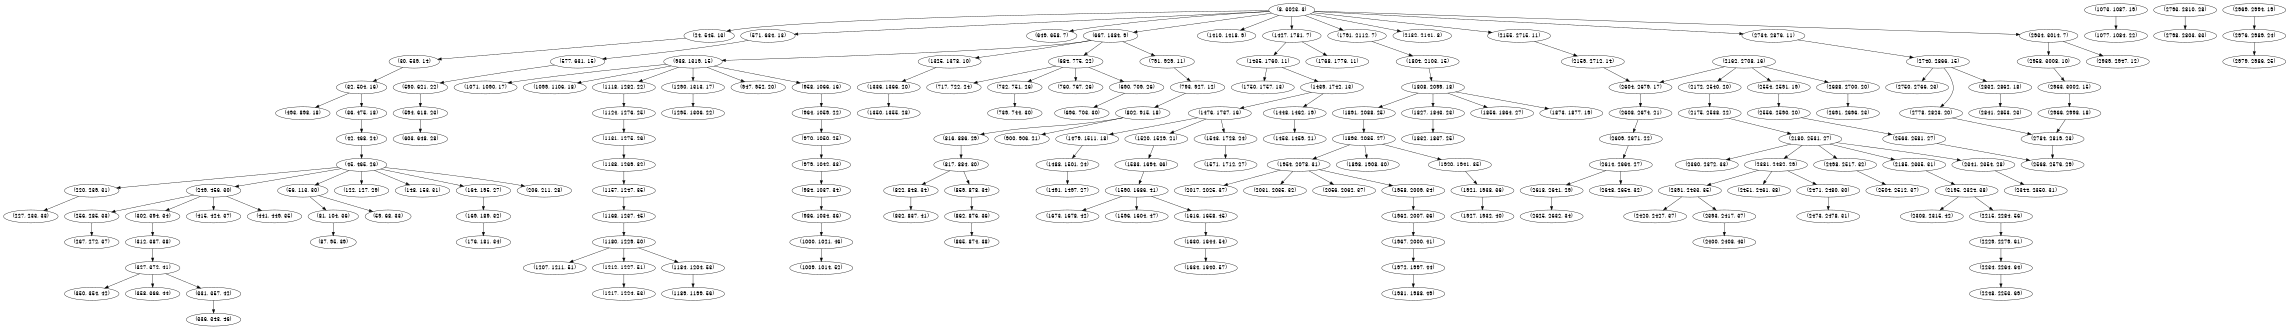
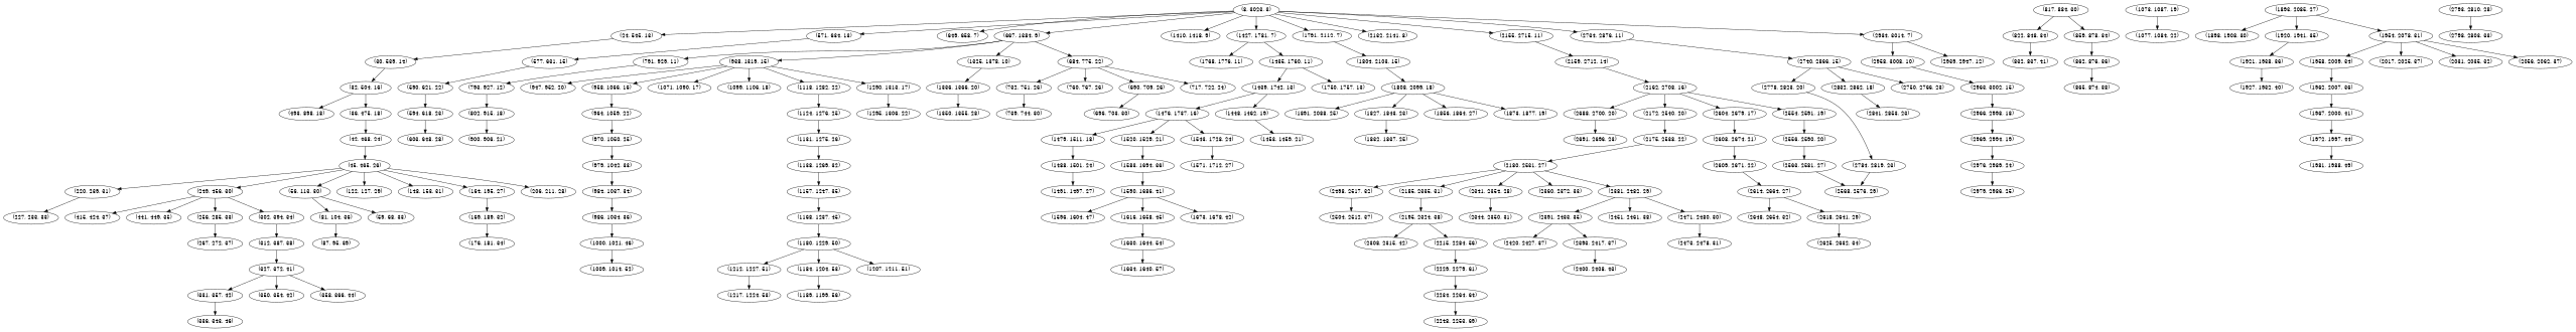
  digraph {
    "(8, 3023, 3)"
    "(24, 545, 13)"
    "(571, 634, 13)"
    "(649, 658, 7)"
    "(667, 1384, 9)"
    "(1410, 1418, 9)"
    "(1427, 1781, 7)"
    "(1791, 2112, 7)"
    "(2132, 2141, 8)"
    "(2155, 2715, 11)"
    "(2734, 2876, 11)"
    "(2934, 3014, 7)"
    "(30, 539, 14)"
    "(577, 631, 15)"
    "(684, 775, 22)"
    "(791, 929, 11)"
    "(938, 1319, 15)"
    "(1325, 1378, 10)"
    "(1435, 1760, 11)"
    "(1768, 1776, 11)"
    "(1804, 2103, 15)"
    "(2159, 2712, 14)"
    "(2740, 2866, 15)"
    "(2939, 2947, 12)"
    "(2958, 3008, 10)"
    "(32, 504, 16)"
    "(36, 475, 18)"
    n28 [label="(493, 898, 18)"]
    "(42, 468, 24)"
    "(45, 465, 26)"
    "(56, 113, 30)"
    "(122, 127, 29)"
    "(148, 153, 31)"
    "(164, 195, 27)"
    "(206, 211, 28)"
    "(220, 239, 31)"
    "(249, 456, 30)"
    "(59, 68, 33)"
    "(81, 104, 36)"
    "(169, 189, 32)"
    "(227, 233, 33)"
    "(256, 285, 33)"
    "(302, 394, 34)"
    "(415, 424, 37)"
    "(441, 449, 35)"
    "(87, 95, 39)"
    "(176, 181, 34)"
    "(267, 272, 37)"
    "(312, 387, 38)"
    "(327, 372, 41)"
    n51 [label="(331, 357, 42)"]
    "(350, 354, 42)"
    "(358, 366, 44)"
    "(336, 343, 46)"
    "(590, 621, 22)"
    "(594, 618, 23)"
    n57 [label="(603, 648, 28)"]
    "(690, 709, 26)"
    "(717, 722, 24)"
    "(732, 751, 26)"
    "(760, 767, 26)"
    "(793, 927, 12)"
    "(947, 952, 20)"
    "(958, 1066, 16)"
    "(1071, 1090, 17)"
    "(1099, 1106, 18)"
    "(1118, 1282, 22)"
    "(1290, 1313, 17)"
    "(1336, 1366, 20)"
    "(696, 703, 30)"
    "(739, 744, 30)"
    "(802, 915, 18)"
-   "(816, 886, 29)"
    "(900, 906, 21)"
    "(817, 884, 30)"
    "(822, 848, 34)"
    "(859, 878, 34)"
    "(832, 837, 41)"
    "(862, 876, 36)"
    "(865, 874, 38)"
    "(964, 1059, 22)"
    "(1124, 1276, 25)"
    "(1295, 1306, 22)"
    "(970, 1050, 25)"
    "(979, 1042, 33)"
    "(984, 1037, 34)"
    "(986, 1034, 36)"
    "(1000, 1021, 46)"
    "(1009, 1014, 52)"
    "(1073, 1087, 19)"
    "(1077, 1084, 22)"
    "(1131, 1275, 26)"
    "(1138, 1269, 32)"
    "(1157, 1247, 35)"
    "(1168, 1237, 45)"
    "(1180, 1229, 50)"
    "(1184, 1204, 53)"
    "(1207, 1211, 51)"
    "(1212, 1227, 51)"
    "(1189, 1199, 56)"
    "(1217, 1224, 53)"
    "(1350, 1355, 28)"
    "(1439, 1742, 13)"
    "(1750, 1757, 13)"
    "(1448, 1462, 19)"
    "(1476, 1737, 16)"
    "(1453, 1459, 21)"
    "(1479, 1511, 18)"
    "(1520, 1529, 21)"
    "(1543, 1728, 24)"
    "(1488, 1501, 24)"
    "(1583, 1694, 36)"
    "(1571, 1712, 27)"
    "(1491, 1497, 27)"
    "(1590, 1686, 41)"
    "(1596, 1604, 47)"
    "(1616, 1658, 45)"
    "(1673, 1678, 42)"
    "(1630, 1644, 54)"
    "(1634, 1640, 57)"
    "(1808, 2099, 18)"
    "(1827, 1843, 23)"
    "(1856, 1864, 27)"
    "(1873, 1877, 19)"
    "(1891, 2088, 25)"
    "(1832, 1837, 25)"
    "(1893, 2085, 27)"
    "(1898, 1908, 30)"
    "(1920, 1941, 35)"
    "(1954, 2078, 31)"
    "(1921, 1938, 36)"
    "(1958, 2009, 34)"
    "(2017, 2025, 37)"
    "(2031, 2035, 32)"
    "(2056, 2062, 37)"
    "(1927, 1932, 40)"
    "(1962, 2007, 36)"
    "(1967, 2000, 41)"
    "(1972, 1997, 44)"
    "(1981, 1988, 49)"
    "(2162, 2708, 16)"
    "(2172, 2540, 20)"
    "(2554, 2591, 19)"
    "(2604, 2679, 17)"
    "(2688, 2700, 20)"
    "(2175, 2538, 22)"
    "(2556, 2590, 20)"
    "(2608, 2674, 21)"
    "(2691, 2696, 23)"
    "(2180, 2531, 27)"
    "(2185, 2335, 31)"
    "(2341, 2354, 28)"
    "(2360, 2372, 33)"
    "(2381, 2482, 29)"
    "(2498, 2517, 32)"
    "(2195, 2324, 38)"
    "(2344, 2350, 31)"
    "(2391, 2433, 35)"
    "(2451, 2461, 38)"
    "(2471, 2480, 30)"
    "(2504, 2512, 37)"
    "(2215, 2284, 56)"
    "(2308, 2315, 42)"
    "(2229, 2279, 61)"
    "(2234, 2264, 64)"
    "(2248, 2253, 69)"
    "(2393, 2417, 37)"
    "(2420, 2427, 37)"
    "(2473, 2478, 31)"
    "(2400, 2408, 43)"
    "(2563, 2581, 27)"
    "(2568, 2576, 29)"
    "(2609, 2671, 22)"
    "(2614, 2664, 27)"
    "(2618, 2641, 29)"
    "(2648, 2654, 32)"
    "(2625, 2632, 34)"
    "(2750, 2766, 23)"
    "(2778, 2823, 20)"
    "(2832, 2862, 18)"
    "(2784, 2819, 23)"
    "(2841, 2853, 23)"
    "(2793, 2810, 28)"
    "(2798, 2803, 33)"
    "(2963, 3002, 15)"
    "(2966, 2998, 18)"
    "(2969, 2994, 19)"
    "(2976, 2989, 24)"
    "(2979, 2986, 25)"
    "(8, 3023, 3)" -> "(24, 545, 13)"
    "(8, 3023, 3)" -> "(571, 634, 13)"
    "(8, 3023, 3)" -> "(649, 658, 7)"
    "(8, 3023, 3)" -> "(667, 1384, 9)"
    "(8, 3023, 3)" -> "(1410, 1418, 9)"
    "(8, 3023, 3)" -> "(1427, 1781, 7)"
    "(8, 3023, 3)" -> "(1791, 2112, 7)"
    "(8, 3023, 3)" -> "(2132, 2141, 8)"
    "(8, 3023, 3)" -> "(2155, 2715, 11)"
    "(8, 3023, 3)" -> "(2734, 2876, 11)"
    "(8, 3023, 3)" -> "(2934, 3014, 7)"
    "(24, 545, 13)" -> "(30, 539, 14)"
    "(571, 634, 13)" -> "(577, 631, 15)"
    "(667, 1384, 9)" -> "(684, 775, 22)"
    "(667, 1384, 9)" -> "(791, 929, 11)"
    "(667, 1384, 9)" -> "(938, 1319, 15)"
    "(667, 1384, 9)" -> "(1325, 1378, 10)"
    "(1427, 1781, 7)" -> "(1435, 1760, 11)"
    "(1427, 1781, 7)" -> "(1768, 1776, 11)"
    "(1791, 2112, 7)" -> "(1804, 2103, 15)"
    "(2155, 2715, 11)" -> "(2159, 2712, 14)"
    "(2734, 2876, 11)" -> "(2740, 2866, 15)"
    "(2934, 3014, 7)" -> "(2939, 2947, 12)"
    "(2934, 3014, 7)" -> "(2958, 3008, 10)"
    "(30, 539, 14)" -> "(32, 504, 16)"
    "(577, 631, 15)" -> "(590, 621, 22)"
    "(684, 775, 22)" -> "(690, 709, 26)"
    "(684, 775, 22)" -> "(717, 722, 24)"
    "(684, 775, 22)" -> "(732, 751, 26)"
    "(684, 775, 22)" -> "(760, 767, 26)"
    "(791, 929, 11)" -> "(793, 927, 12)"
    "(938, 1319, 15)" -> "(947, 952, 20)"
    "(938, 1319, 15)" -> "(958, 1066, 16)"
    "(938, 1319, 15)" -> "(1071, 1090, 17)"
    "(938, 1319, 15)" -> "(1099, 1106, 18)"
    "(938, 1319, 15)" -> "(1118, 1282, 22)"
    "(938, 1319, 15)" -> "(1290, 1313, 17)"
    "(1325, 1378, 10)" -> "(1336, 1366, 20)"
    "(1435, 1760, 11)" -> "(1439, 1742, 13)"
    "(1435, 1760, 11)" -> "(1750, 1757, 13)"
    "(1804, 2103, 15)" -> "(1808, 2099, 18)"
-   "(2159, 2712, 14)" -> "(2604, 2679, 17)"
+   "(2159, 2712, 14)" -> "(2162, 2708, 16)"
    "(2740, 2866, 15)" -> "(2750, 2766, 23)"
    "(2740, 2866, 15)" -> "(2778, 2823, 20)"
    "(2740, 2866, 15)" -> "(2832, 2862, 18)"
    "(2958, 3008, 10)" -> "(2963, 3002, 15)"
    "(32, 504, 16)" -> "(36, 475, 18)"
    "(32, 504, 16)" -> n28
    "(36, 475, 18)" -> "(42, 468, 24)"
    "(42, 468, 24)" -> "(45, 465, 26)"
    "(45, 465, 26)" -> "(56, 113, 30)"
    "(45, 465, 26)" -> "(122, 127, 29)"
    "(45, 465, 26)" -> "(148, 153, 31)"
    "(45, 465, 26)" -> "(164, 195, 27)"
    "(45, 465, 26)" -> "(206, 211, 28)"
    "(45, 465, 26)" -> "(220, 239, 31)"
    "(45, 465, 26)" -> "(249, 456, 30)"
    "(56, 113, 30)" -> "(59, 68, 33)"
    "(56, 113, 30)" -> "(81, 104, 36)"
    "(164, 195, 27)" -> "(169, 189, 32)"
    "(220, 239, 31)" -> "(227, 233, 33)"
    "(249, 456, 30)" -> "(256, 285, 33)"
    "(249, 456, 30)" -> "(302, 394, 34)"
    "(249, 456, 30)" -> "(415, 424, 37)"
    "(249, 456, 30)" -> "(441, 449, 35)"
    "(81, 104, 36)" -> "(87, 95, 39)"
    "(169, 189, 32)" -> "(176, 181, 34)"
    "(256, 285, 33)" -> "(267, 272, 37)"
    "(302, 394, 34)" -> "(312, 387, 38)"
    "(312, 387, 38)" -> "(327, 372, 41)"
    "(327, 372, 41)" -> n51
    "(327, 372, 41)" -> "(350, 354, 42)"
    "(327, 372, 41)" -> "(358, 366, 44)"
    n51 -> "(336, 343, 46)"
    "(590, 621, 22)" -> "(594, 618, 23)"
    "(594, 618, 23)" -> n57
    "(690, 709, 26)" -> "(696, 703, 30)"
    "(732, 751, 26)" -> "(739, 744, 30)"
    "(793, 927, 12)" -> "(802, 915, 18)"
    "(958, 1066, 16)" -> "(964, 1059, 22)"
    "(1118, 1282, 22)" -> "(1124, 1276, 25)"
    "(1290, 1313, 17)" -> "(1295, 1306, 22)"
    "(1336, 1366, 20)" -> "(1350, 1355, 28)"
-   "(802, 915, 18)" -> "(816, 886, 29)"
    "(802, 915, 18)" -> "(900, 906, 21)"
-   "(816, 886, 29)" -> "(817, 884, 30)"
    "(817, 884, 30)" -> "(822, 848, 34)"
    "(817, 884, 30)" -> "(859, 878, 34)"
    "(822, 848, 34)" -> "(832, 837, 41)"
    "(859, 878, 34)" -> "(862, 876, 36)"
    "(862, 876, 36)" -> "(865, 874, 38)"
    "(964, 1059, 22)" -> "(970, 1050, 25)"
    "(1124, 1276, 25)" -> "(1131, 1275, 26)"
    "(970, 1050, 25)" -> "(979, 1042, 33)"
    "(979, 1042, 33)" -> "(984, 1037, 34)"
    "(984, 1037, 34)" -> "(986, 1034, 36)"
    "(986, 1034, 36)" -> "(1000, 1021, 46)"
    "(1000, 1021, 46)" -> "(1009, 1014, 52)"
    "(1073, 1087, 19)" -> "(1077, 1084, 22)"
    "(1131, 1275, 26)" -> "(1138, 1269, 32)"
    "(1138, 1269, 32)" -> "(1157, 1247, 35)"
    "(1157, 1247, 35)" -> "(1168, 1237, 45)"
    "(1168, 1237, 45)" -> "(1180, 1229, 50)"
    "(1180, 1229, 50)" -> "(1184, 1204, 53)"
    "(1180, 1229, 50)" -> "(1207, 1211, 51)"
    "(1180, 1229, 50)" -> "(1212, 1227, 51)"
    "(1184, 1204, 53)" -> "(1189, 1199, 56)"
    "(1212, 1227, 51)" -> "(1217, 1224, 53)"
    "(1439, 1742, 13)" -> "(1448, 1462, 19)"
    "(1439, 1742, 13)" -> "(1476, 1737, 16)"
    "(1448, 1462, 19)" -> "(1453, 1459, 21)"
    "(1476, 1737, 16)" -> "(1479, 1511, 18)"
    "(1476, 1737, 16)" -> "(1520, 1529, 21)"
    "(1476, 1737, 16)" -> "(1543, 1728, 24)"
    "(1479, 1511, 18)" -> "(1488, 1501, 24)"
    "(1520, 1529, 21)" -> "(1583, 1694, 36)"
    "(1543, 1728, 24)" -> "(1571, 1712, 27)"
    "(1488, 1501, 24)" -> "(1491, 1497, 27)"
    "(1583, 1694, 36)" -> "(1590, 1686, 41)"
    "(1590, 1686, 41)" -> "(1596, 1604, 47)"
    "(1590, 1686, 41)" -> "(1616, 1658, 45)"
    "(1590, 1686, 41)" -> "(1673, 1678, 42)"
    "(1616, 1658, 45)" -> "(1630, 1644, 54)"
    "(1630, 1644, 54)" -> "(1634, 1640, 57)"
    "(1808, 2099, 18)" -> "(1827, 1843, 23)"
    "(1808, 2099, 18)" -> "(1856, 1864, 27)"
    "(1808, 2099, 18)" -> "(1873, 1877, 19)"
    "(1808, 2099, 18)" -> "(1891, 2088, 25)"
    "(1827, 1843, 23)" -> "(1832, 1837, 25)"
-   "(1891, 2088, 25)" -> "(1893, 2085, 27)"
    "(1893, 2085, 27)" -> "(1898, 1908, 30)"
    "(1893, 2085, 27)" -> "(1920, 1941, 35)"
    "(1893, 2085, 27)" -> "(1954, 2078, 31)"
    "(1920, 1941, 35)" -> "(1921, 1938, 36)"
    "(1954, 2078, 31)" -> "(1958, 2009, 34)"
    "(1954, 2078, 31)" -> "(2017, 2025, 37)"
    "(1954, 2078, 31)" -> "(2031, 2035, 32)"
    "(1954, 2078, 31)" -> "(2056, 2062, 37)"
    "(1921, 1938, 36)" -> "(1927, 1932, 40)"
    "(1958, 2009, 34)" -> "(1962, 2007, 36)"
    "(1962, 2007, 36)" -> "(1967, 2000, 41)"
    "(1967, 2000, 41)" -> "(1972, 1997, 44)"
    "(1972, 1997, 44)" -> "(1981, 1988, 49)"
    "(2162, 2708, 16)" -> "(2172, 2540, 20)"
    "(2162, 2708, 16)" -> "(2554, 2591, 19)"
    "(2162, 2708, 16)" -> "(2604, 2679, 17)"
    "(2162, 2708, 16)" -> "(2688, 2700, 20)"
    "(2172, 2540, 20)" -> "(2175, 2538, 22)"
    "(2554, 2591, 19)" -> "(2556, 2590, 20)"
    "(2604, 2679, 17)" -> "(2608, 2674, 21)"
    "(2688, 2700, 20)" -> "(2691, 2696, 23)"
    "(2175, 2538, 22)" -> "(2180, 2531, 27)"
    "(2556, 2590, 20)" -> "(2563, 2581, 27)"
    "(2608, 2674, 21)" -> "(2609, 2671, 22)"
    "(2180, 2531, 27)" -> "(2185, 2335, 31)"
    "(2180, 2531, 27)" -> "(2341, 2354, 28)"
    "(2180, 2531, 27)" -> "(2360, 2372, 33)"
    "(2180, 2531, 27)" -> "(2381, 2482, 29)"
    "(2180, 2531, 27)" -> "(2498, 2517, 32)"
    "(2185, 2335, 31)" -> "(2195, 2324, 38)"
    "(2341, 2354, 28)" -> "(2344, 2350, 31)"
    "(2381, 2482, 29)" -> "(2391, 2433, 35)"
    "(2381, 2482, 29)" -> "(2451, 2461, 38)"
    "(2381, 2482, 29)" -> "(2471, 2480, 30)"
    "(2498, 2517, 32)" -> "(2504, 2512, 37)"
    "(2195, 2324, 38)" -> "(2215, 2284, 56)"
    "(2195, 2324, 38)" -> "(2308, 2315, 42)"
    "(2391, 2433, 35)" -> "(2393, 2417, 37)"
    "(2391, 2433, 35)" -> "(2420, 2427, 37)"
    "(2471, 2480, 30)" -> "(2473, 2478, 31)"
    "(2215, 2284, 56)" -> "(2229, 2279, 61)"
    "(2229, 2279, 61)" -> "(2234, 2264, 64)"
    "(2234, 2264, 64)" -> "(2248, 2253, 69)"
    "(2393, 2417, 37)" -> "(2400, 2408, 43)"
    "(2563, 2581, 27)" -> "(2568, 2576, 29)"
    "(2609, 2671, 22)" -> "(2614, 2664, 27)"
    "(2614, 2664, 27)" -> "(2618, 2641, 29)"
    "(2614, 2664, 27)" -> "(2648, 2654, 32)"
    "(2618, 2641, 29)" -> "(2625, 2632, 34)"
    "(2778, 2823, 20)" -> "(2784, 2819, 23)"
    "(2832, 2862, 18)" -> "(2841, 2853, 23)"
    "(2784, 2819, 23)" -> "(2568, 2576, 29)"
    "(2793, 2810, 28)" -> "(2798, 2803, 33)"
    "(2963, 3002, 15)" -> "(2966, 2998, 18)"
-   "(2966, 2998, 18)" -> "(2784, 2819, 23)"
+   "(2966, 2998, 18)" -> "(2969, 2994, 19)"
    "(2969, 2994, 19)" -> "(2976, 2989, 24)"
    "(2976, 2989, 24)" -> "(2979, 2986, 25)"
  }
